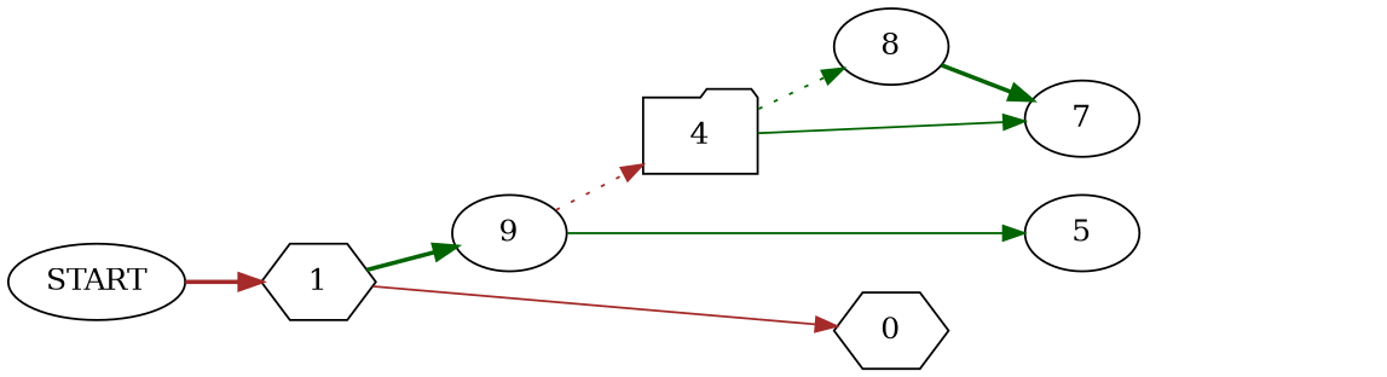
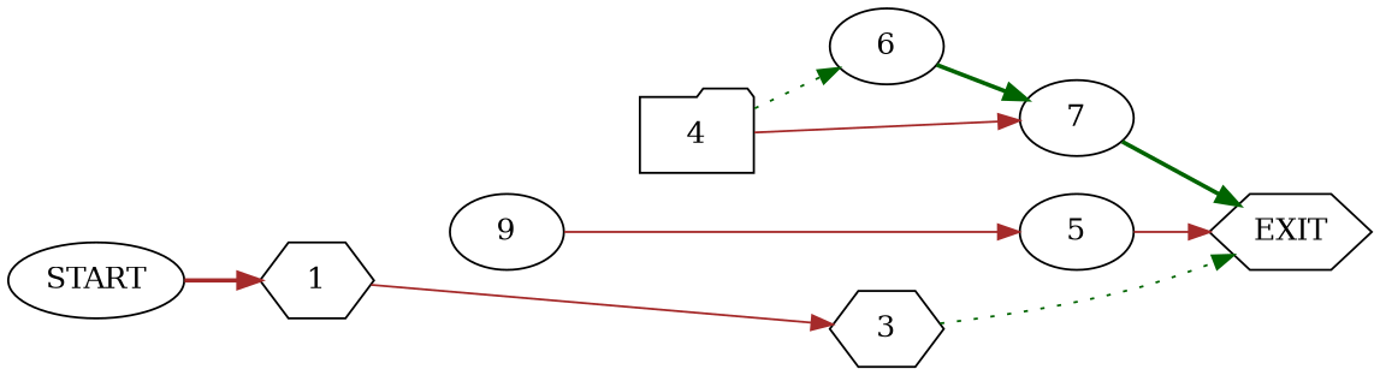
  digraph {
    rankdir=LR
    node [shape=ellipse]
    edge [color=brown style=bold]
    n1 [label=START]
    1 [shape=hexagon]
    n3 [label=9]
-   3 [shape=hexagon label=0]
+   3 [shape=hexagon]
+   n5 [label=EXIT shape=hexagon]
    4 [shape=folder]
    5
-   6 [label=8]
+   6
    7
    n1 -> 1
-   1 -> n3 [color=darkgreen]
    1 -> 3 [style=solid]
-   n3 -> 4 [style=dotted]
-   n3 -> 5 [color=darkgreen style=solid]
+   n3 -> 5 [style=solid]
+   3 -> n5 [color=darkgreen style=dotted]
    4 -> 6 [color=darkgreen style=dotted]
-   4 -> 7 [color=darkgreen style=solid]
+   4 -> 7 [style=solid]
+   5 -> n5 [style=solid]
    6 -> 7 [color=darkgreen]
+   7 -> n5 [color=darkgreen]
  }
